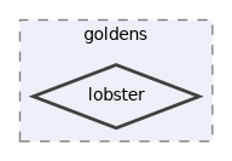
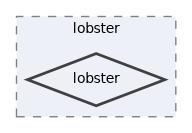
  digraph {
    compound=true
    n1 [color=grey25 fillcolor="#edf0f7" fontname=Helvetica fontsize=10 height=0.2 label=lobster shape=diamond style="filled,bold" width=0.4]
    subgraph cluster_1 {
      bgcolor="#edf0f7"
      fontname=Helvetica
      fontsize=10
-     label=goldens
+     label=lobster
      pencolor=grey50
      style="filled,dashed"
      n1
    }
  }
